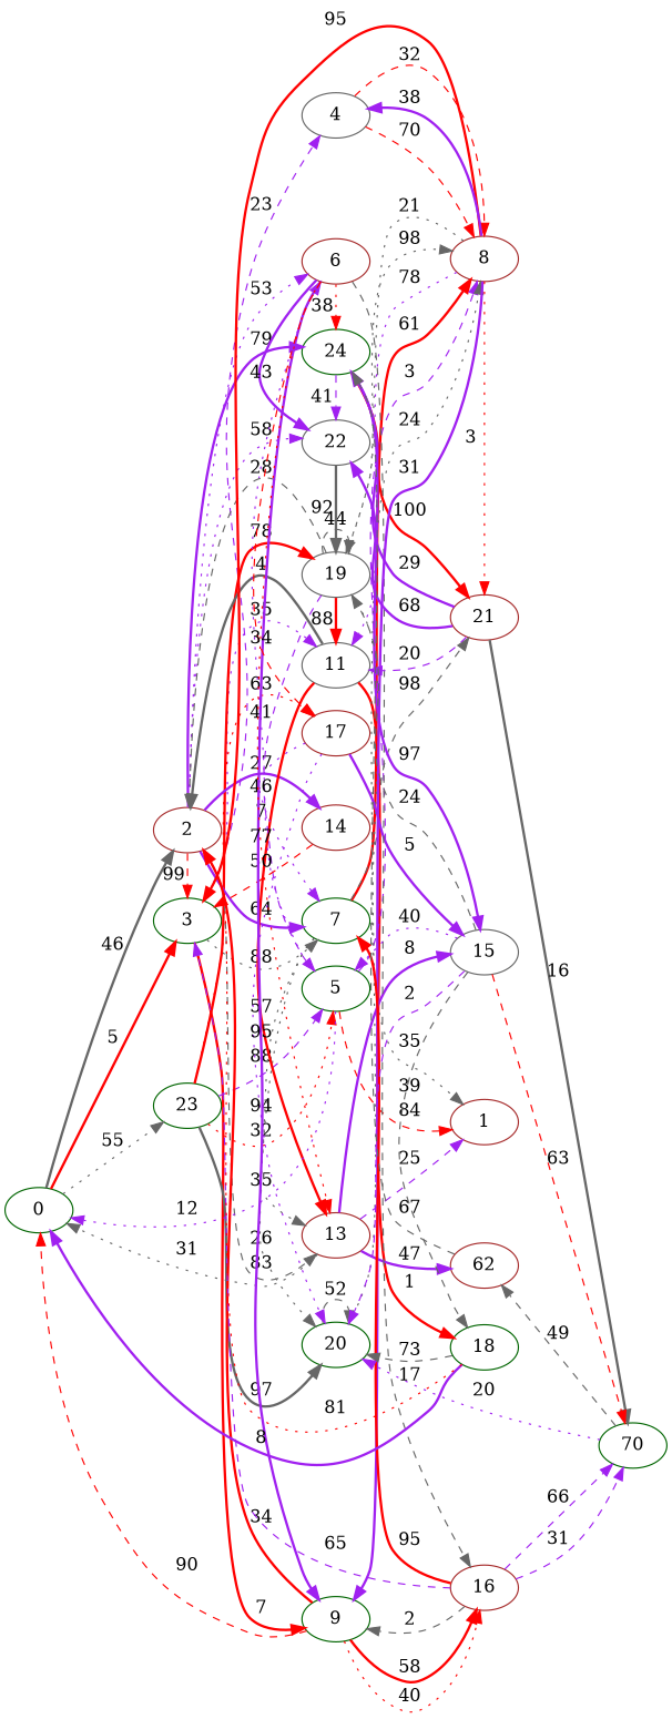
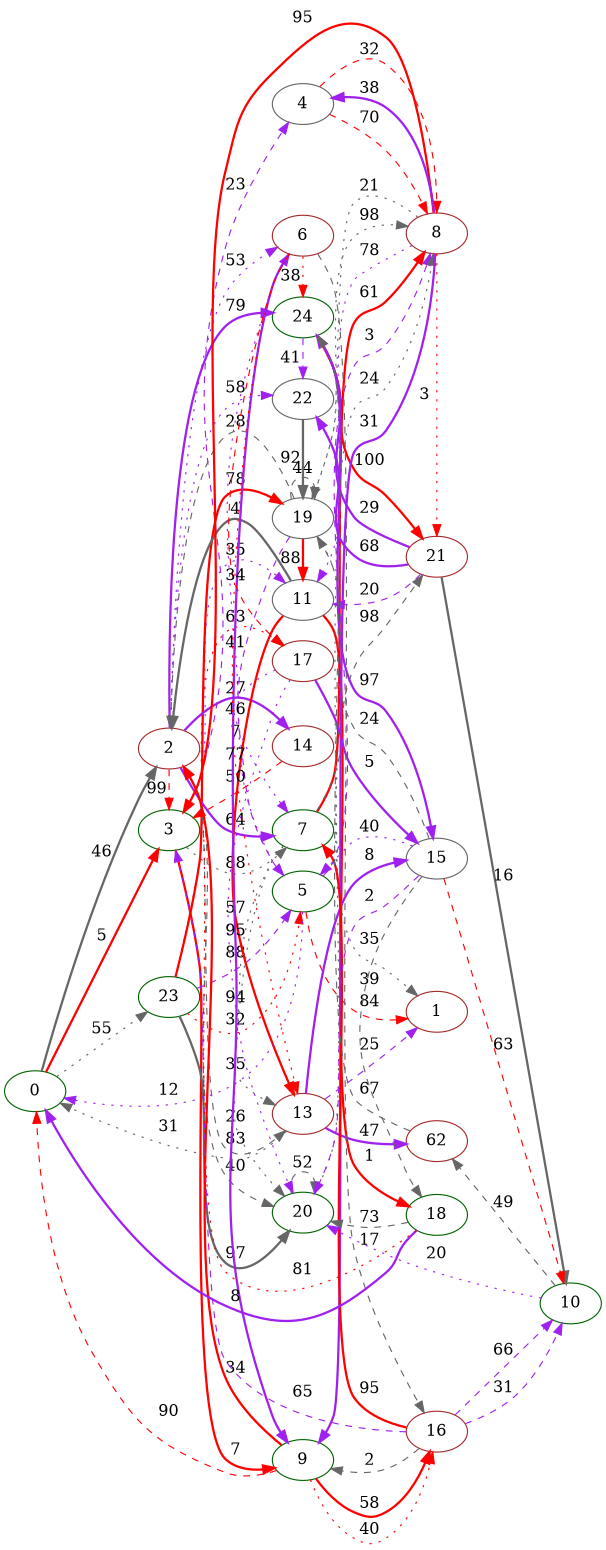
  digraph {
    rankdir=LR
    ranksep=equally
    node [color=darkgreen]
    edge [color=purple style=dashed]
    0
    3
    23
    2 [color=brown]
    4 [color=gray40]
    9
    7
    11 [color=gray40]
    5
    20
    19 [color=gray40]
    17 [color=brown]
    14 [color=brown]
    22 [color=gray40]
    24
    13 [color=brown]
    6 [color=brown]
    8 [color=brown]
    16 [color=brown]
    21 [color=brown]
    18
    1 [color=brown]
    15 [color=gray40]
    n24 [color=brown label=62]
-   10 [label=70]
+   10
    subgraph sub_1 {
      rank=same
      0
    }
    subgraph sub_2 {
      rank=same
      3
      23
      2
    }
    subgraph sub_3 {
      rank=same
      4
      9
      7
      11
      5
      20
      19
      17
      14
      22
      24
      13
      6
    }
    subgraph sub_4 {
      rank=same
      8
      16
      21
      18
      1
      15
      n24
    }
    subgraph sub_5 {
      rank=same
      10
    }
    subgraph sub_6 {
      rank=same
    }
    0 -> 3 [color=red label=5 style=bold]
    0 -> 23 [color=gray40 label=55 style=dotted]
    0 -> 2 [color=gray40 label=46 style=bold]
    3 -> 4 [label=23]
    3 -> 9 [color=red label=7 style=bold]
    3 -> 7 [color=gray40 label=88 style=dotted]
    3 -> 11 [label=35 style=dotted]
    23 -> 5 [label=88]
    23 -> 5 [color=red label=32 style=dotted]
    23 -> 20 [color=gray40 label=97 style=bold]
    23 -> 19 [color=red label=78 style=bold]
    23 -> 17 [color=red label=63 style=dotted]
    2 -> 3 [color=red label=99]
    2 -> 7 [label=64 style=bold]
+   2 -> 20 [color=gray40 label=40]
    2 -> 14 [label=27 style=bold]
    2 -> 22 [label=58 style=dotted]
    2 -> 24 [label=79 style=bold]
    2 -> 13 [color=gray40 label=83]
    2 -> 6 [label=53 style=dotted]
    4 -> 8 [color=red label=70]
    4 -> 8 [color=red label=32]
    9 -> 0 [color=red label=90]
    9 -> 2 [color=red label=34 style=bold]
    9 -> 16 [color=red label=58 style=bold]
    9 -> 16 [color=red label=40 style=dotted]
    7 -> 20 [color=gray40 label=26 style=dotted]
    7 -> 13 [color=gray40 label=35 style=dotted]
    7 -> 8 [color=red label=61 style=bold]
    7 -> 21 [color=gray40 label=98]
    11 -> 2 [color=gray40 label=4 style=bold]
    11 -> 13 [color=red label=57 style=bold]
    11 -> 18 [color=red label=1 style=bold]
    5 -> 0 [label=12 style=dotted]
    5 -> 6 [label=41 style=dotted]
    5 -> 8 [label=3]
    5 -> 1 [color=red label=84]
    20 -> 20 [color=gray40 label=52]
    20 -> 8 [color=gray40 label=24 style=dotted]
    19 -> 2 [color=gray40 label=28]
    19 -> 11 [color=red label=88 style=bold]
    19 -> 5 [label=7]
    19 -> 19 [color=gray40 label=44]
    19 -> 8 [color=gray40 label=98 style=dotted]
    19 -> 1 [color=gray40 label=35 style=dotted]
    17 -> 7 [label=46 style=dotted]
    17 -> 20 [label=94 style=dotted]
    17 -> 15 [label=5 style=bold]
    14 -> 3 [color=red label=50]
    22 -> 19 [color=gray40 label=92 style=bold]
    24 -> 22 [label=41]
    24 -> 21 [color=red label=100 style=bold]
    24 -> 15 [label=97 style=bold]
    13 -> 0 [color=gray40 label=31 style=dotted]
    13 -> 1 [label=25]
    13 -> 15 [label=8 style=bold]
    13 -> n24 [label=47 style=bold]
    6 -> 9 [label=95 style=bold]
    6 -> 17 [color=red label=34]
-   6 -> 22 [label=43 style=bold]
    6 -> 24 [color=red label=38 style=dotted]
    6 -> 13 [color=red label=77 style=dotted]
    6 -> 16 [color=gray40 label=17]
    8 -> 3 [color=red label=95 style=bold]
    8 -> 4 [label=38 style=bold]
    8 -> 9 [label=31 style=bold]
    8 -> 11 [label=78 style=dotted]
    8 -> 19 [color=gray40 label=21 style=dotted]
    8 -> 21 [color=red label=3 style=dotted]
    16 -> 3 [label=65]
    16 -> 9 [color=gray40 label=2]
    16 -> 7 [color=red label=95 style=bold]
    16 -> 10 [label=66]
    16 -> 10 [label=31]
    21 -> 11 [label=20]
    21 -> 22 [label=68 style=bold]
    21 -> 24 [label=29 style=bold]
    21 -> 10 [color=gray40 label=16 style=bold]
    18 -> 0 [label=8 style=bold]
    18 -> 2 [color=red label=81 style=dotted]
    18 -> 20 [color=gray40 label=73]
    15 -> 5 [label=40 style=dotted]
    15 -> 20 [label=2]
    15 -> 19 [color=gray40 label=24]
    15 -> 18 [color=gray40 label=39]
    15 -> 10 [color=red label=63]
    n24 -> 24 [color=gray40 label=67]
    10 -> 20 [label=20 style=dotted]
    10 -> n24 [color=gray40 label=49]
  }
